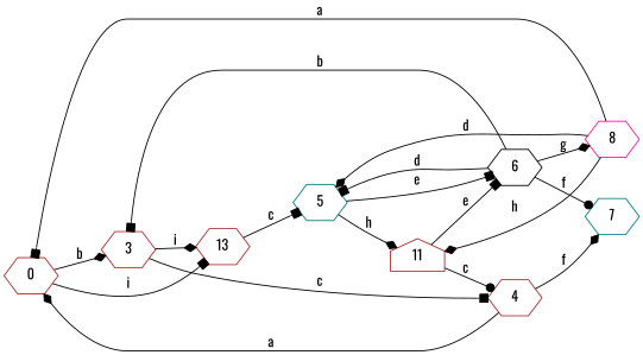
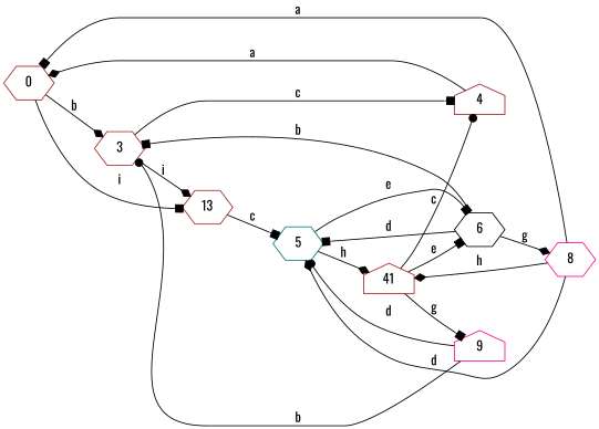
  strict digraph {
    fontname=Oswald
    rankdir=LR
    node [color=brown fontname=Oswald shape=hexagon]
    edge [arrowhead=box fontname=Oswald]
    0
    3
    13
-   4
+   4 [shape=house]
    8 [color=deeppink]
    5 [color=teal]
-   11 [shape=house]
-   7 [color=teal]
+   11 [shape=house label=41]
    6 [color=black]
+   9 [color=deeppink shape=house]
    0 -> 3 [arrowhead=diamond label=b]
    0 -> 13 [label=i]
    3 -> 13 [arrowhead=diamond label=i]
    3 -> 4 [label=c]
    13 -> 5 [label=c]
    4 -> 0 [arrowhead=diamond label=a]
-   4 -> 7 [arrowhead=diamond label=f]
    8 -> 0 [label=a]
    8 -> 5 [arrowhead=diamond label=d]
    8 -> 11 [arrowhead=diamond label=h]
    5 -> 11 [arrowhead=diamond label=h]
    5 -> 6 [label=e]
    11 -> 4 [arrowhead=dot label=c]
    11 -> 6 [label=e]
+   11 -> 9 [label=g]
    6 -> 3 [label=b]
    6 -> 8 [arrowhead=diamond label=g]
    6 -> 5 [label=d]
-   6 -> 7 [arrowhead=dot label=f]
+   9 -> 3 [arrowhead=dot label=b]
+   9 -> 5 [arrowhead=dot label=d]
  }
